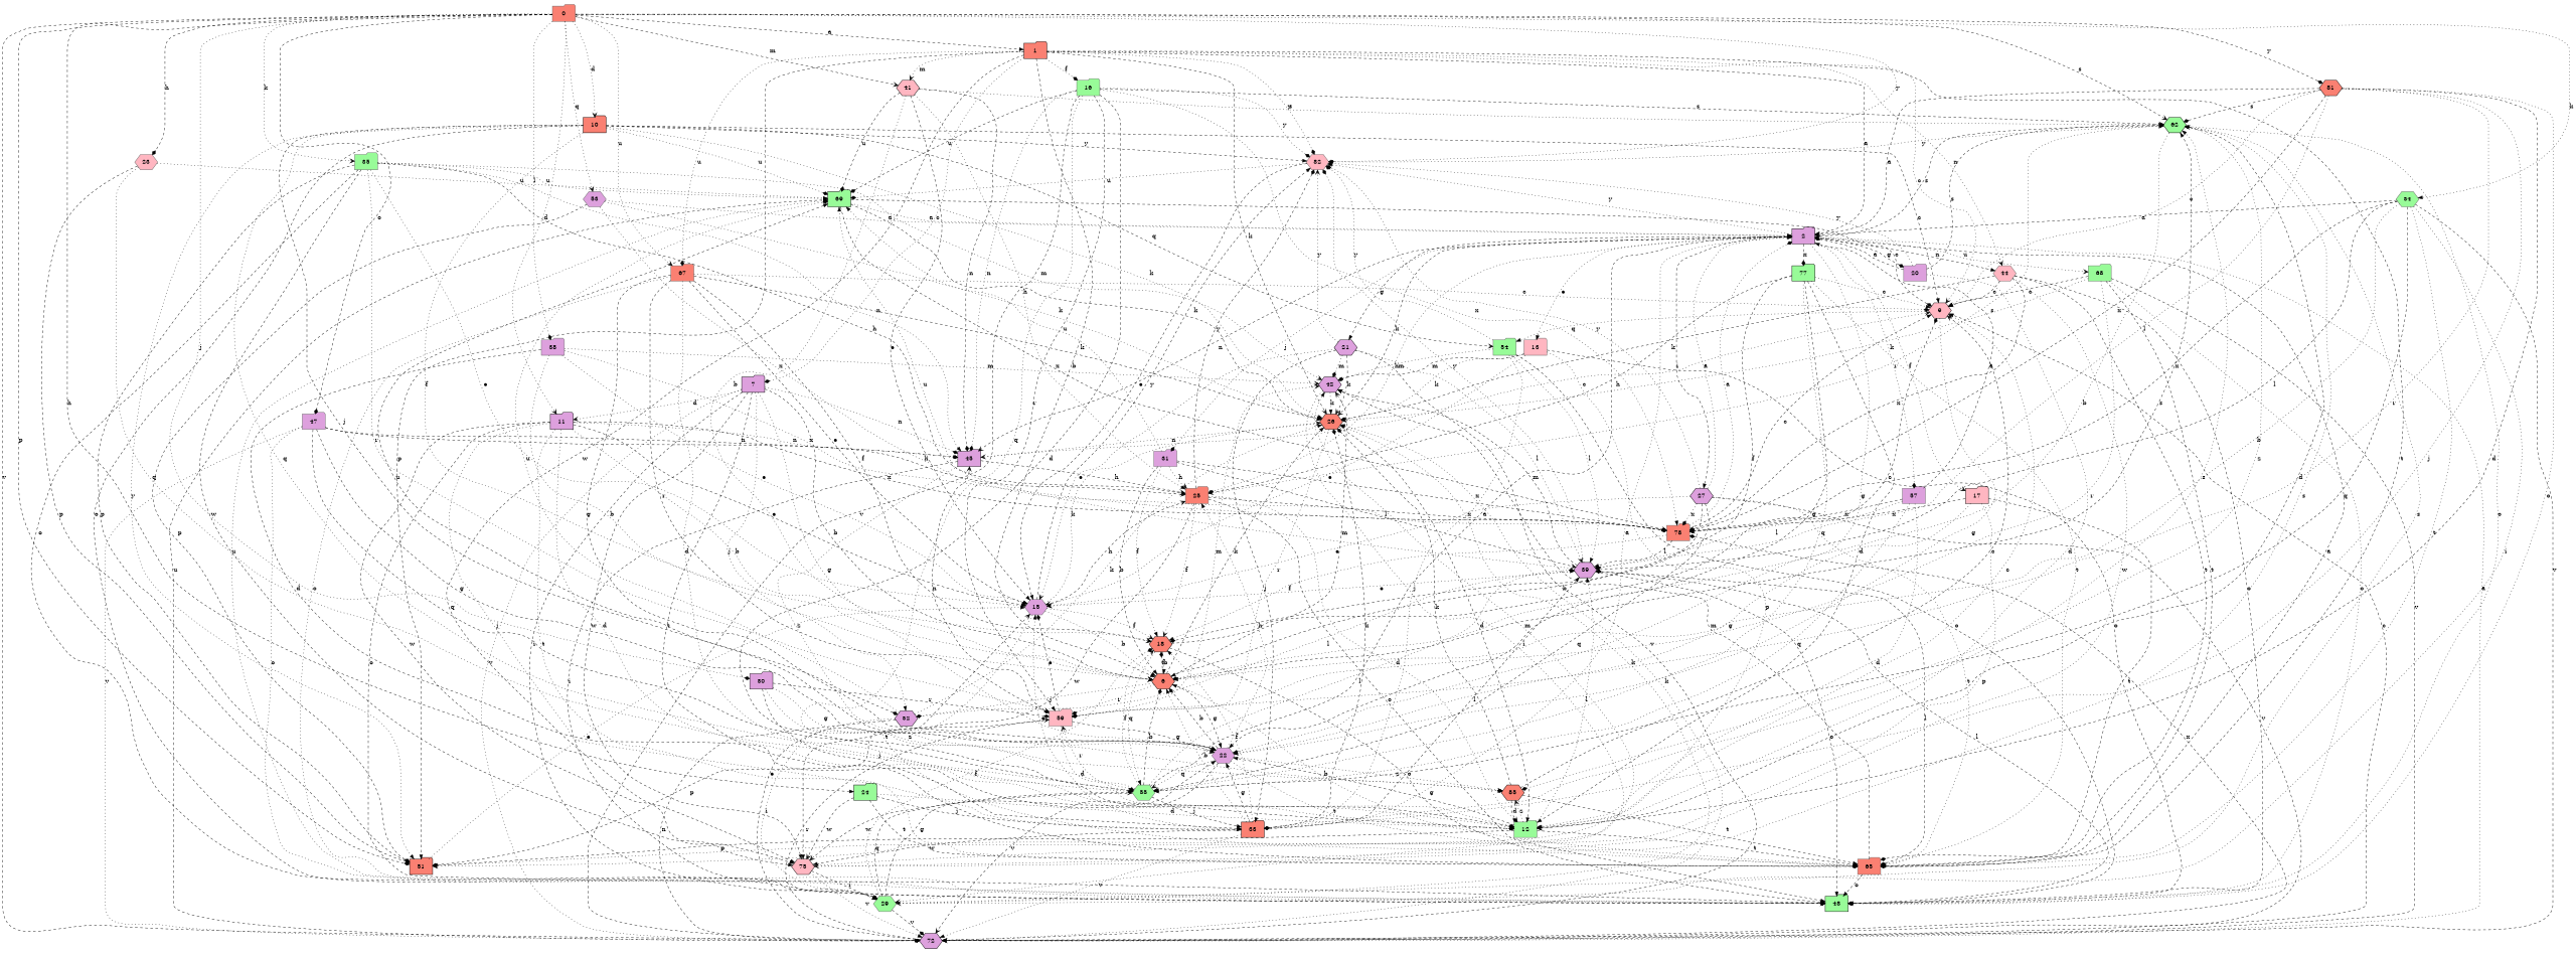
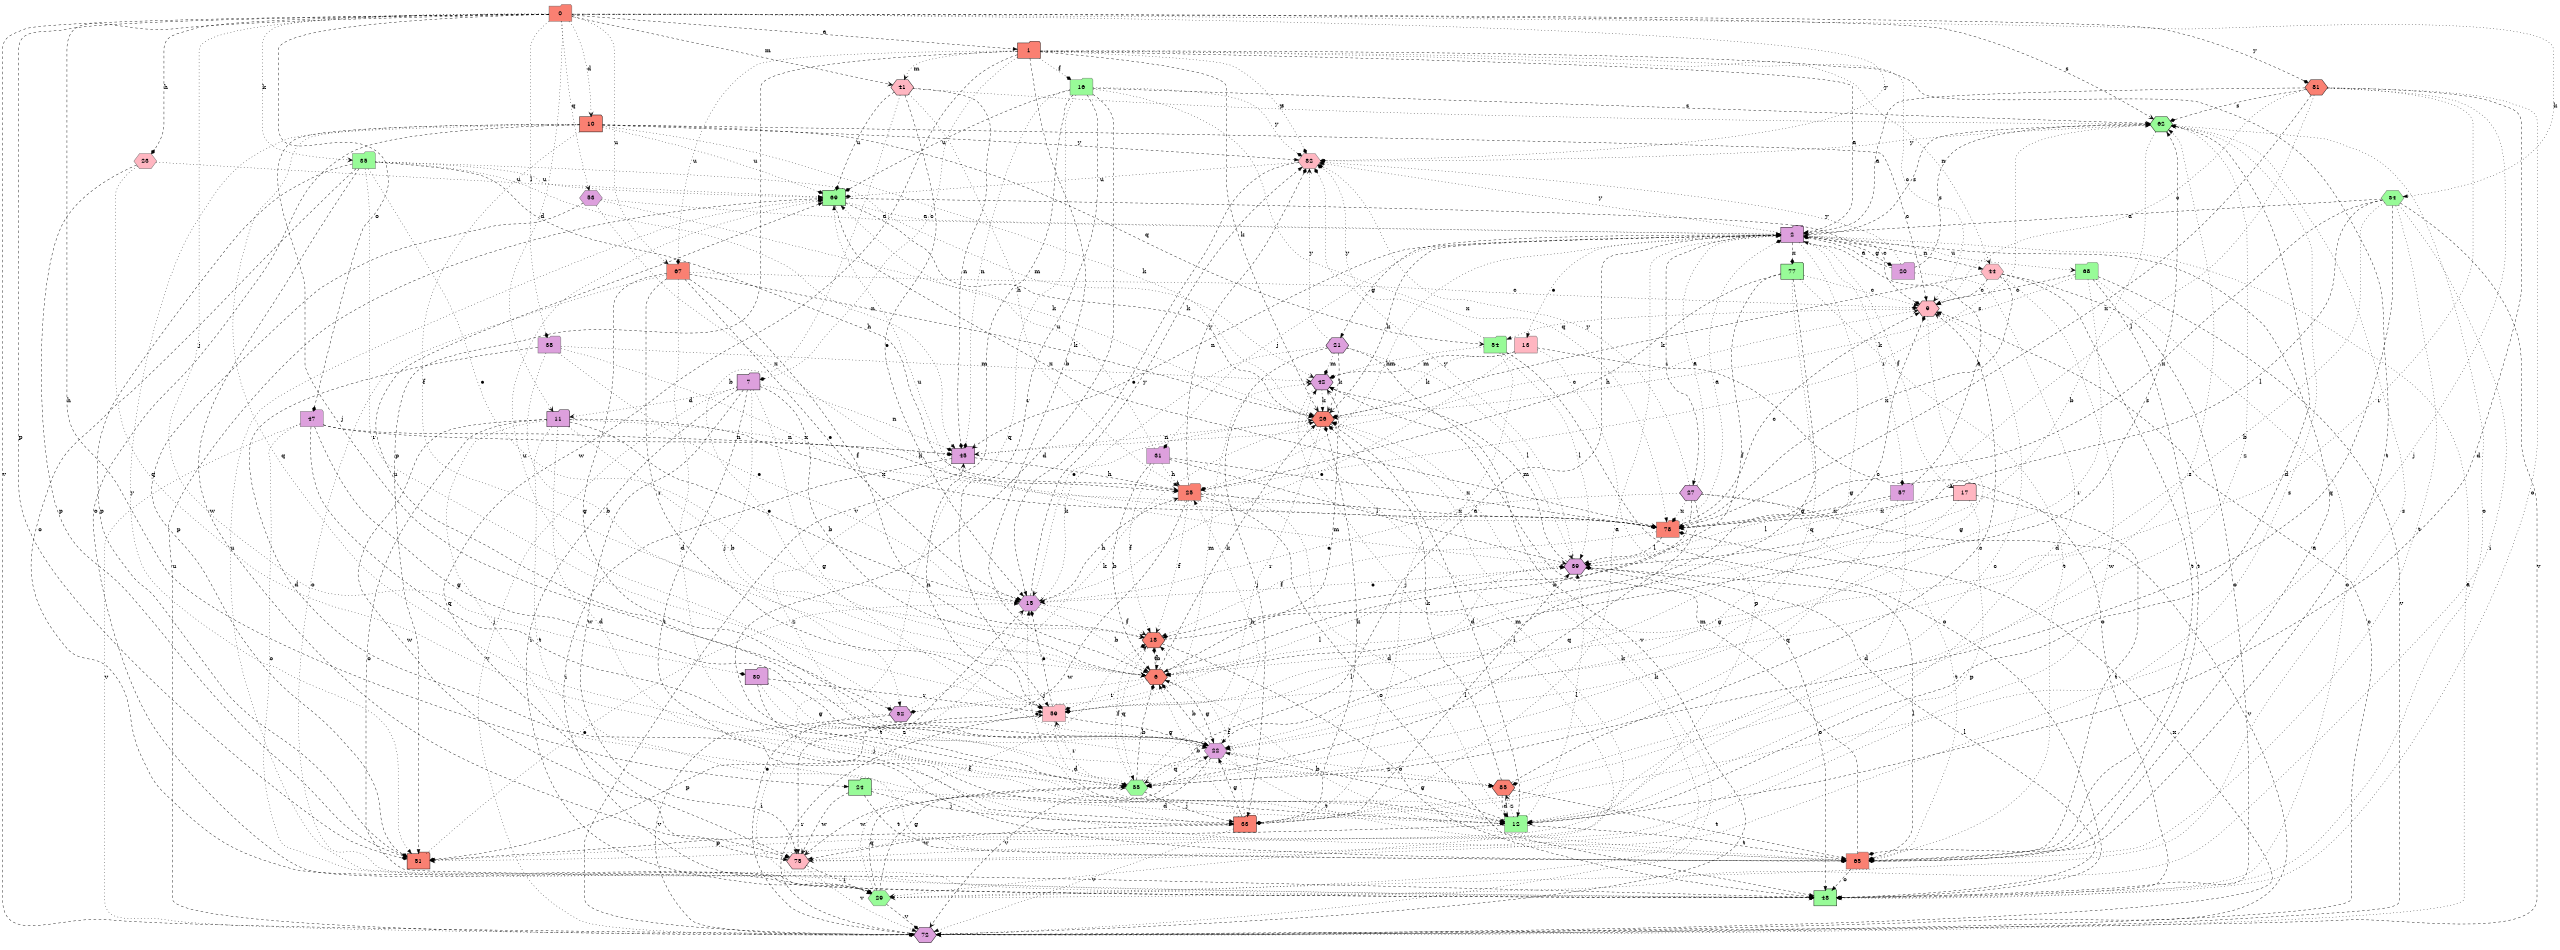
  strict digraph {
    node [color=black fillcolor=plum shape=folder style=filled]
    edge [arrowhead=normal style=dotted]
    0 [color=gray40 fillcolor=salmon]
    1 [fillcolor=salmon]
    10 [fillcolor=salmon]
    11
    23 [color=gray40 fillcolor=lightpink shape=hexagon]
    24 [fillcolor=palegreen]
    30
    34 [color=gray40 fillcolor=palegreen shape=hexagon]
    35 [color=gray40 fillcolor=palegreen]
    38 [color=gray40]
    41 [fillcolor=lightpink shape=hexagon]
    47 [color=gray40]
    51 [fillcolor=salmon]
    53 [color=gray40 shape=hexagon]
    62 [fillcolor=palegreen shape=hexagon]
    67 [color=gray40 fillcolor=salmon]
    72 [shape=hexagon]
    81 [fillcolor=salmon shape=hexagon]
    82 [color=gray40 fillcolor=lightpink shape=hexagon]
    2
    6 [fillcolor=salmon shape=hexagon]
    7
    9 [fillcolor=lightpink shape=hexagon]
    16 [color=gray40 fillcolor=palegreen]
    n25 [fillcolor=salmon label=26 shape=hexagon]
    44 [color=gray40 fillcolor=lightpink shape=hexagon]
    65 [color=gray40 fillcolor=salmon]
    75 [fillcolor=lightpink shape=hexagon]
    18 [fillcolor=salmon shape=hexagon]
    32 [shape=hexagon]
    54 [color=gray40 fillcolor=palegreen]
    48 [fillcolor=palegreen]
    55 [color=gray40 fillcolor=palegreen shape=hexagon]
    69 [fillcolor=palegreen]
    45
    12 [color=gray40 fillcolor=palegreen]
    15 [color=gray40 shape=hexagon]
    33 [fillcolor=salmon]
    78 [color=gray40 fillcolor=salmon]
    22 [color=gray40 shape=hexagon]
    59 [color=gray40 fillcolor=lightpink]
    85 [fillcolor=salmon shape=hexagon]
    29 [color=gray40 fillcolor=palegreen shape=hexagon]
    39 [shape=hexagon]
    25 [color=gray40 fillcolor=salmon]
    42 [shape=hexagon]
    13 [color=gray40 fillcolor=lightpink]
    17 [fillcolor=lightpink]
    20 [color=gray40]
    21 [shape=hexagon]
    27 [shape=hexagon]
    31 [color=gray40]
    57 [color=gray40]
    68 [color=gray40 fillcolor=palegreen]
    77 [fillcolor=palegreen]
    0 -> 1 [label=a style=dashed]
    0 -> 10 [arrowhead=vee label=d]
    0 -> 11 [arrowhead=vee label=d]
    0 -> 23 [arrowhead=diamond label=h style=dashed]
    0 -> 24 [label=h style=dashed]
    0 -> 30 [arrowhead=diamond label=j]
    0 -> 34 [label=k]
    0 -> 35 [arrowhead=vee label=k]
    0 -> 38 [arrowhead=diamond label=l]
    0 -> 41 [arrowhead=vee label=m style=dashed]
    0 -> 47 [arrowhead=diamond label=o style=dashed]
    0 -> 51 [arrowhead=diamond label=p style=dashed]
    0 -> 53 [arrowhead=vee label=q]
    0 -> 62 [arrowhead=vee label=s style=dashed]
    0 -> 67 [arrowhead=vee label=u]
    0 -> 72 [label=v style=dashed]
    0 -> 81 [arrowhead=diamond label=y style=dashed]
    0 -> 82 [arrowhead=diamond label=y]
    1 -> 41 [arrowhead=vee label=m]
    1 -> 51 [label=p style=dashed]
    1 -> 67 [arrowhead=diamond label=u]
    1 -> 82 [arrowhead=diamond label=y]
    1 -> 2 [label=a style=dashed]
    1 -> 6 [label=b style=dashed]
    1 -> 7 [arrowhead=diamond label=c]
    1 -> 9 [arrowhead=vee label=c]
    1 -> 16 [arrowhead=diamond label=f]
    1 -> n25 [arrowhead=vee label=k style=dashed]
    1 -> 44 [arrowhead=vee label=n]
    1 -> 65 [arrowhead=diamond label=t style=dashed]
    1 -> 75 [label=w style=dashed]
    10 -> 51 [label=y]
    10 -> 82 [label=y style=dashed]
    10 -> 9 [label=c style=dashed]
    10 -> n25 [label=k]
    10 -> 18 [arrowhead=vee label=f]
    10 -> 32 [arrowhead=diamond label=j style=dashed]
    10 -> 54 [arrowhead=vee label=q style=dashed]
    10 -> 48 [arrowhead=vee label=o style=dashed]
    10 -> 55 [arrowhead=vee label=q]
    10 -> 69 [arrowhead=diamond label=u]
    11 -> 6 [arrowhead=vee label=b]
    11 -> 65 [arrowhead=diamond label=t]
    11 -> 75 [label=w style=dashed]
    11 -> 48 [arrowhead=diamond label=o style=dashed]
    11 -> 45 [arrowhead=diamond label=n]
    11 -> 12 [label=d]
    11 -> 15 [label=e style=dashed]
    11 -> 33 [label=j]
    11 -> 78 [label=x style=dashed]
    23 -> 51 [arrowhead=vee label=p style=dashed]
    23 -> 55 [label=q]
    23 -> 69 [label=u]
    24 -> 65 [arrowhead=diamond label=t style=dashed]
    24 -> 75 [arrowhead=vee label=w style=dashed]
    24 -> 12 [label=d]
    24 -> 33 [label=j style=dashed]
    30 -> 33 [arrowhead=vee label=j style=dashed]
    30 -> 22 [arrowhead=vee label=g]
    30 -> 59 [arrowhead=diamond label=r style=dashed]
    30 -> 85 [arrowhead=vee label=z]
    34 -> 72 [label=v style=dashed]
    34 -> 2 [arrowhead=vee label=a style=dashed]
    34 -> 6 [label=b]
    34 -> 65 [label=t]
    34 -> 55 [label=q style=dashed]
    34 -> 78 [arrowhead=vee label=x style=dashed]
    34 -> 29 [arrowhead=vee label=i]
    34 -> 39 [arrowhead=vee label=l style=dashed]
    35 -> 51 [arrowhead=diamond label=p style=dashed]
    35 -> 75 [label=w style=dashed]
    35 -> 48 [arrowhead=diamond label=o style=dashed]
    35 -> 69 [label=u]
    35 -> 45 [label=n]
    35 -> 15 [label=e]
    35 -> 59 [arrowhead=vee label=r]
    35 -> 25 [arrowhead=vee label=h style=dashed]
    35 -> 42 [arrowhead=vee label=m]
    38 -> 6 [arrowhead=vee label=b]
    38 -> 12 [arrowhead=diamond label=d style=dashed]
    38 -> 15 [label=e]
    38 -> 78 [label=x]
    38 -> 42 [arrowhead=vee label=m]
    41 -> 62 [label=s]
    41 -> 6 [arrowhead=vee label=b]
    41 -> 69 [arrowhead=diamond label=u style=dashed]
    41 -> 45 [arrowhead=diamond label=n style=dashed]
    41 -> 15 [label=e style=dashed]
    41 -> 25 [label=h]
    47 -> 72 [label=v]
    47 -> 48 [arrowhead=vee label=o]
    47 -> 55 [arrowhead=vee label=q style=dashed]
    47 -> 45 [label=n style=dashed]
    47 -> 22 [label=g style=dashed]
    47 -> 25 [arrowhead=vee label=h style=dashed]
    51 -> 15 [label=e]
    53 -> 51 [arrowhead=diamond label=p style=dashed]
    53 -> 2 [label=a]
    53 -> n25 [arrowhead=vee label=k]
    53 -> 78 [arrowhead=diamond label=x]
    62 -> 82 [label=y]
    62 -> 6 [arrowhead=diamond label=b]
    62 -> 48 [arrowhead=diamond label=o]
    62 -> 12 [arrowhead=vee label=d style=dashed]
    62 -> 85 [arrowhead=diamond label=z]
    67 -> 9 [arrowhead=diamond label=c]
    67 -> n25 [label=k style=dashed]
    67 -> 18 [arrowhead=vee label=f style=dashed]
    67 -> 48 [arrowhead=diamond label=o]
    67 -> 12 [arrowhead=diamond label=d]
    67 -> 15 [arrowhead=diamond label=e style=dashed]
    67 -> 22 [arrowhead=vee label=g style=dashed]
    67 -> 59 [arrowhead=diamond label=r style=dashed]
    72 -> 2 [arrowhead=vee label=a]
    72 -> 9 [label=c style=dashed]
    72 -> n25 [label=k]
    72 -> 69 [label=u style=dashed]
    72 -> 15 [arrowhead=vee label=e style=dashed]
    72 -> 78 [arrowhead=diamond label=x style=dashed]
    72 -> 59 [arrowhead=vee label=r style=dashed]
    81 -> 62 [arrowhead=diamond label=s style=dashed]
    81 -> 2 [arrowhead=vee label=a style=dashed]
    81 -> 9 [label=c]
    81 -> 48 [arrowhead=vee label=o]
    81 -> 12 [arrowhead=vee label=d style=dashed]
    81 -> 33 [arrowhead=diamond label=j]
    81 -> 78 [arrowhead=diamond label=x style=dashed]
    81 -> 59 [label=r]
    81 -> 39 [arrowhead=diamond label=l]
    82 -> 69 [arrowhead=diamond label=u]
    82 -> 15 [label=e style=dashed]
    2 -> 62 [arrowhead=vee label=s style=dashed]
    2 -> 82 [label=y]
    2 -> n25 [arrowhead=vee label=k style=dashed]
    2 -> 44 [label=n style=dashed]
    2 -> 45 [arrowhead=vee label=n style=dashed]
    2 -> 22 [label=g]
    2 -> 25 [arrowhead=diamond label=h]
    2 -> 13 [label=e]
    2 -> 17 [arrowhead=vee label=f]
    2 -> 20 [arrowhead=diamond label=g style=dashed]
    2 -> 21 [label=g style=dashed]
    2 -> 27 [label=i style=dashed]
    2 -> 31 [arrowhead=diamond label=j]
    2 -> 57 [arrowhead=diamond label=r]
    2 -> 68 [arrowhead=vee label=u]
    2 -> 77 [arrowhead=diamond label=x style=dashed]
    6 -> 62 [label=s style=dashed]
    6 -> n25 [label=k style=dashed]
    6 -> 18 [arrowhead=diamond label=f style=dashed]
    6 -> 32 [arrowhead=diamond label=j]
    6 -> 22 [label=g style=dashed]
    6 -> 59 [arrowhead=diamond label=r]
    6 -> 42 [arrowhead=vee label=m style=dashed]
    7 -> 11 [arrowhead=vee label=d]
    7 -> 72 [arrowhead=diamond label=v]
    7 -> 6 [arrowhead=vee label=b style=dashed]
    7 -> 65 [label=t style=dashed]
    7 -> 75 [label=w style=dashed]
    7 -> 32 [label=j]
    7 -> 45 [arrowhead=diamond label=n]
    7 -> 22 [arrowhead=diamond label=g]
    7 -> 29 [arrowhead=diamond label=i style=dashed]
    9 -> 54 [label=q]
    9 -> 22 [arrowhead=vee label=g]
    16 -> 62 [arrowhead=vee label=s style=dashed]
    16 -> 72 [label=v style=dashed]
    16 -> 82 [arrowhead=diamond label=y]
    16 -> 55 [arrowhead=diamond label=q]
    16 -> 69 [arrowhead=diamond label=u style=dashed]
    16 -> 45 [arrowhead=diamond label=n]
    16 -> 12 [arrowhead=vee label=d style=dashed]
    16 -> 78 [label=x]
    16 -> 59 [label=r style=dashed]
    n25 -> 45 [arrowhead=vee label=n]
    n25 -> 12 [label=d style=dashed]
    n25 -> 59 [arrowhead=diamond label=r]
    44 -> 9 [arrowhead=vee label=c style=dashed]
    44 -> n25 [arrowhead=diamond label=k style=dashed]
    44 -> 65 [arrowhead=diamond label=t style=dashed]
    44 -> 75 [arrowhead=vee label=w]
    44 -> 48 [label=o style=dashed]
    44 -> 78 [arrowhead=vee label=x style=dashed]
    65 -> 2 [arrowhead=vee label=a style=dashed]
    65 -> 6 [label=b]
    65 -> 48 [label=o style=dashed]
    65 -> 39 [arrowhead=diamond label=l style=dashed]
    65 -> 42 [arrowhead=vee label=m style=dashed]
    75 -> 62 [arrowhead=vee label=s]
    75 -> 72 [label=v]
    75 -> 29 [label=i style=dashed]
    75 -> 42 [label=m]
    18 -> 6 [label=b]
    18 -> 9 [arrowhead=diamond label=c style=dashed]
    18 -> 48 [label=o style=dashed]
    18 -> 55 [label=q]
-   32 -> 72 [arrowhead=diamond label=n style=dashed]
+   32 -> 72 [arrowhead=diamond label=v style=dashed]
    32 -> n25 [label=k]
    32 -> 69 [arrowhead=diamond label=u]
    32 -> 29 [arrowhead=vee label=i]
    32 -> 39 [label=l]
    54 -> 82 [arrowhead=diamond label=y]
    54 -> 48 [label=o style=dashed]
    54 -> 33 [arrowhead=diamond label=j]
    54 -> 39 [label=l]
    54 -> 42 [arrowhead=diamond label=m]
    48 -> 69 [label=u]
    48 -> 39 [arrowhead=diamond label=l style=dashed]
    55 -> 2 [arrowhead=vee label=a style=dashed]
    55 -> 6 [arrowhead=diamond label=b style=dashed]
    55 -> 75 [arrowhead=vee label=w style=dashed]
    55 -> 18 [arrowhead=vee label=f]
    55 -> 33 [label=j style=dashed]
    55 -> 59 [arrowhead=vee label=r]
    55 -> 39 [arrowhead=diamond label=l]
    69 -> 2 [label=a]
    69 -> 9 [arrowhead=diamond label=c style=dashed]
    69 -> n25 [arrowhead=vee label=k style=dashed]
    69 -> 78 [arrowhead=vee label=x style=dashed]
    45 -> 9 [arrowhead=vee label=c]
    45 -> 85 [arrowhead=diamond label=z]
    45 -> 29 [arrowhead=diamond label=i style=dashed]
    45 -> 25 [arrowhead=vee label=h style=dashed]
    12 -> 51 [label=p style=dashed]
    12 -> 9 [arrowhead=vee label=c]
    12 -> 65 [arrowhead=vee label=t style=dashed]
    12 -> 22 [label=g style=dashed]
    12 -> 85 [arrowhead=vee label=z]
    12 -> 39 [label=l]
    15 -> 82 [label=y style=dashed]
    15 -> 6 [label=b]
    15 -> n25 [arrowhead=vee label=k]
    15 -> 65 [label=t]
    15 -> 18 [arrowhead=vee label=f]
    15 -> 25 [arrowhead=vee label=h style=dashed]
    33 -> 62 [label=s]
    33 -> 72 [label=v]
    33 -> 2 [label=a]
    33 -> 6 [label=b]
    33 -> n25 [arrowhead=diamond label=k style=dashed]
    33 -> 75 [label=w style=dashed]
    33 -> 18 [label=f]
    33 -> 15 [label=e]
    33 -> 22 [label=g style=dashed]
    33 -> 39 [label=l style=dashed]
    78 -> 2 [arrowhead=diamond label=a]
    78 -> 9 [label=c style=dashed]
    78 -> 18 [label=f]
    78 -> 39 [label=l style=dashed]
    22 -> 72 [arrowhead=vee label=v style=dashed]
    22 -> 6 [arrowhead=diamond label=b style=dashed]
    22 -> 65 [arrowhead=diamond label=t]
    22 -> 55 [arrowhead=vee label=q]
    22 -> 69 [label=u style=dashed]
    22 -> 85 [label=z]
    22 -> 25 [label=h]
    59 -> 51 [arrowhead=diamond label=p style=dashed]
    59 -> 45 [arrowhead=vee label=n style=dashed]
    59 -> 12 [arrowhead=diamond label=d]
    59 -> 15 [arrowhead=diamond label=e style=dashed]
    59 -> 22 [label=g style=dashed]
    59 -> 42 [arrowhead=vee label=m]
    85 -> 9 [arrowhead=vee label=c style=dashed]
    85 -> n25 [arrowhead=diamond label=k style=dashed]
    85 -> 65 [label=t style=dashed]
    85 -> 12 [arrowhead=vee label=d style=dashed]
    29 -> 62 [arrowhead=diamond label=s]
    29 -> 72 [arrowhead=diamond label=v style=dashed]
    29 -> n25 [label=k]
    29 -> 18 [arrowhead=diamond label=f]
    29 -> 55 [arrowhead=vee label=q style=dashed]
    29 -> 22 [label=g style=dashed]
    39 -> 82 [arrowhead=diamond label=y]
    39 -> 48 [label=o style=dashed]
    39 -> 69 [label=u]
    39 -> 15 [arrowhead=vee label=e]
    39 -> 42 [label=m style=dashed]
    25 -> 62 [arrowhead=vee label=s]
    25 -> 82 [arrowhead=diamond label=y style=dashed]
    25 -> 75 [label=w style=dashed]
    25 -> 18 [arrowhead=vee label=f]
    25 -> 48 [label=o style=dashed]
    25 -> 12 [arrowhead=diamond label=d]
    25 -> 78 [arrowhead=diamond label=x style=dashed]
    42 -> n25 [label=k]
    42 -> 29 [arrowhead=vee label=i]
    13 -> 51 [arrowhead=vee label=p]
    13 -> n25 [arrowhead=vee label=k]
    13 -> 48 [label=o style=dashed]
    13 -> 15 [arrowhead=vee label=e]
    13 -> 42 [label=m style=dashed]
    17 -> 51 [arrowhead=vee label=p]
    17 -> 65 [arrowhead=diamond label=t style=dashed]
    17 -> 78 [arrowhead=diamond label=x style=dashed]
    17 -> 22 [label=g]
    20 -> 62 [arrowhead=vee label=s style=dashed]
    20 -> 82 [arrowhead=vee label=y]
    20 -> 2 [arrowhead=diamond label=a style=dashed]
    20 -> 12 [arrowhead=diamond label=d]
    21 -> 72 [label=v style=dashed]
    21 -> 82 [arrowhead=vee label=y]
    21 -> n25 [arrowhead=vee label=k style=dashed]
    21 -> 15 [arrowhead=vee label=e]
    21 -> 33 [label=j style=dashed]
    21 -> 39 [arrowhead=vee label=l]
    21 -> 42 [arrowhead=diamond label=m]
    27 -> 72 [arrowhead=vee label=v style=dashed]
    27 -> 82 [arrowhead=diamond label=y]
    27 -> 2 [label=a]
    27 -> 6 [label=b style=dashed]
    27 -> 65 [arrowhead=diamond label=t]
    27 -> 55 [arrowhead=vee label=q style=dashed]
    27 -> 15 [arrowhead=vee label=e]
    27 -> 78 [arrowhead=diamond label=x]
    31 -> 6 [label=b style=dashed]
    31 -> 18 [label=f]
    31 -> 69 [label=u]
    31 -> 78 [arrowhead=diamond label=x style=dashed]
    31 -> 39 [arrowhead=vee label=l style=dashed]
    31 -> 25 [arrowhead=vee label=h]
    57 -> 2 [label=a style=dashed]
    57 -> 55 [arrowhead=vee label=q]
    57 -> 12 [label=d]
    57 -> 78 [arrowhead=vee label=x style=dashed]
    57 -> 39 [arrowhead=diamond label=l]
    68 -> 72 [arrowhead=vee label=v style=dashed]
    68 -> 9 [label=c style=dashed]
    68 -> n25 [arrowhead=vee label=k]
    68 -> 65 [arrowhead=diamond label=t style=dashed]
    68 -> 48 [arrowhead=diamond label=o]
    68 -> 59 [arrowhead=diamond label=r]
    77 -> 9 [label=c]
    77 -> 65 [arrowhead=diamond label=t]
    77 -> 18 [arrowhead=diamond label=f style=dashed]
    77 -> 55 [label=q]
-   77 -> 12 [label=d style=dashed]
    77 -> 22 [label=g style=dashed]
    77 -> 25 [arrowhead=vee label=h style=dashed]
  }
